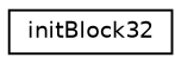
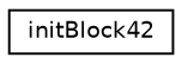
  digraph {
    rankdir=TB
-   n1 [color=black fillcolor=white fontname=Helvetica fontsize=10 height=0.2 label=initBlock32 shape=record style=filled width=0.4]
+   n1 [color=black fillcolor=white fontname=Helvetica fontsize=10 height=0.2 label=initBlock42 shape=record style=filled width=0.4]
  }
